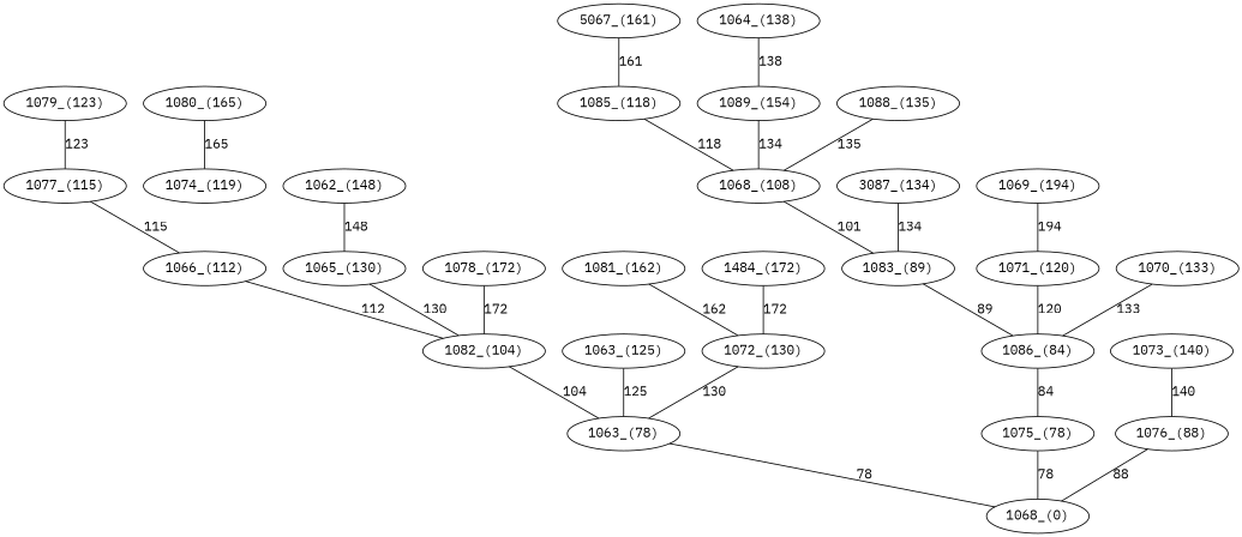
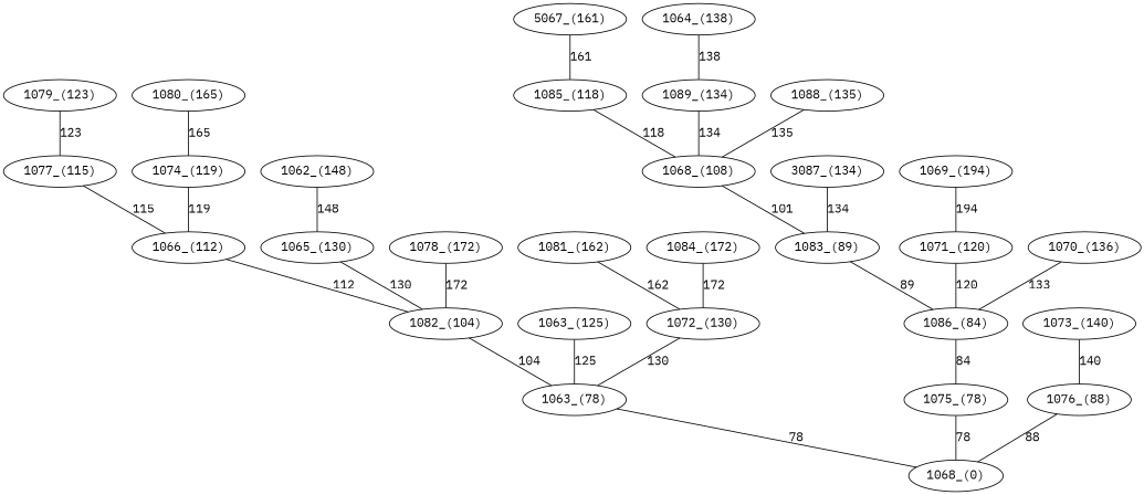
  graph {
    fontname="IBM Plex Mono"
    node [fontname="IBM Plex Mono" weight=78]
    edge [fontname="IBM Plex Mono" weight=78]
    n1 [label="1068_(0)" weight=0]
    n2 [label="1063_(78)"]
    "1075_(78)"
    "1086_(84)" [weight=84]
    "1076_(88)" [weight=88]
    "1083_(89)" [weight=89]
    n7 [label="1068_(108)" weight=101]
    "1082_(104)" [weight=104]
    "1066_(112)" [weight=112]
    "1077_(115)" [weight=115]
    "1085_(118)" [weight=118]
    "1074_(119)" [weight=119]
    "1071_(120)" [weight=120]
    "1079_(123)" [weight=123]
    "1063_(125)" [weight=125]
    "1065_(130)" [weight=130]
    "1072_(130)" [weight=130]
-   "1070_(133)" [weight=133]
+   "1070_(133)" [weight=133 label="1070_(136)"]
    n19 [label="3087_(134)" weight=134]
-   "1089_(134)" [weight=134 label="1089_(154)"]
+   "1089_(134)" [weight=134]
    "1088_(135)" [weight=135]
    "1064_(138)" [weight=138]
    "1073_(140)" [weight=140]
    "1062_(148)" [weight=148]
    n25 [label="5067_(161)" weight=161]
    "1081_(162)" [weight=162]
    "1080_(165)" [weight=165]
    "1078_(172)" [weight=172]
-   "1084_(172)" [weight=172 label="1484_(172)"]
+   "1084_(172)" [weight=172]
    "1069_(194)" [weight=194]
    n2 -- n1 [label=78]
    "1075_(78)" -- n1 [label=78]
    "1086_(84)" -- "1075_(78)" [label=84 weight=84]
    "1076_(88)" -- n1 [label=88 weight=88]
    "1083_(89)" -- "1086_(84)" [label=89 weight=89]
    n7 -- "1083_(89)" [label=101 weight=101]
    "1082_(104)" -- n2 [label=104 weight=104]
    "1066_(112)" -- "1082_(104)" [label=112 weight=112]
    "1077_(115)" -- "1066_(112)" [label=115 weight=115]
    "1085_(118)" -- n7 [label=118 weight=118]
+   "1074_(119)" -- "1066_(112)" [label=119 weight=119]
    "1071_(120)" -- "1086_(84)" [label=120 weight=120]
    "1079_(123)" -- "1077_(115)" [label=123 weight=123]
    "1063_(125)" -- n2 [label=125 weight=125]
    "1065_(130)" -- "1082_(104)" [label=130 weight=130]
    "1072_(130)" -- n2 [label=130 weight=130]
    "1070_(133)" -- "1086_(84)" [label=133 weight=133]
    n19 -- "1083_(89)" [label=134 weight=134]
    "1089_(134)" -- n7 [label=134 weight=134]
    "1088_(135)" -- n7 [label=135 weight=135]
    "1064_(138)" -- "1089_(134)" [label=138 weight=138]
    "1073_(140)" -- "1076_(88)" [label=140 weight=140]
    "1062_(148)" -- "1065_(130)" [label=148 weight=148]
    n25 -- "1085_(118)" [label=161 weight=161]
    "1081_(162)" -- "1072_(130)" [label=162 weight=162]
    "1080_(165)" -- "1074_(119)" [label=165 weight=165]
    "1078_(172)" -- "1082_(104)" [label=172 weight=172]
    "1084_(172)" -- "1072_(130)" [label=172 weight=172]
    "1069_(194)" -- "1071_(120)" [label=194 weight=194]
  }
